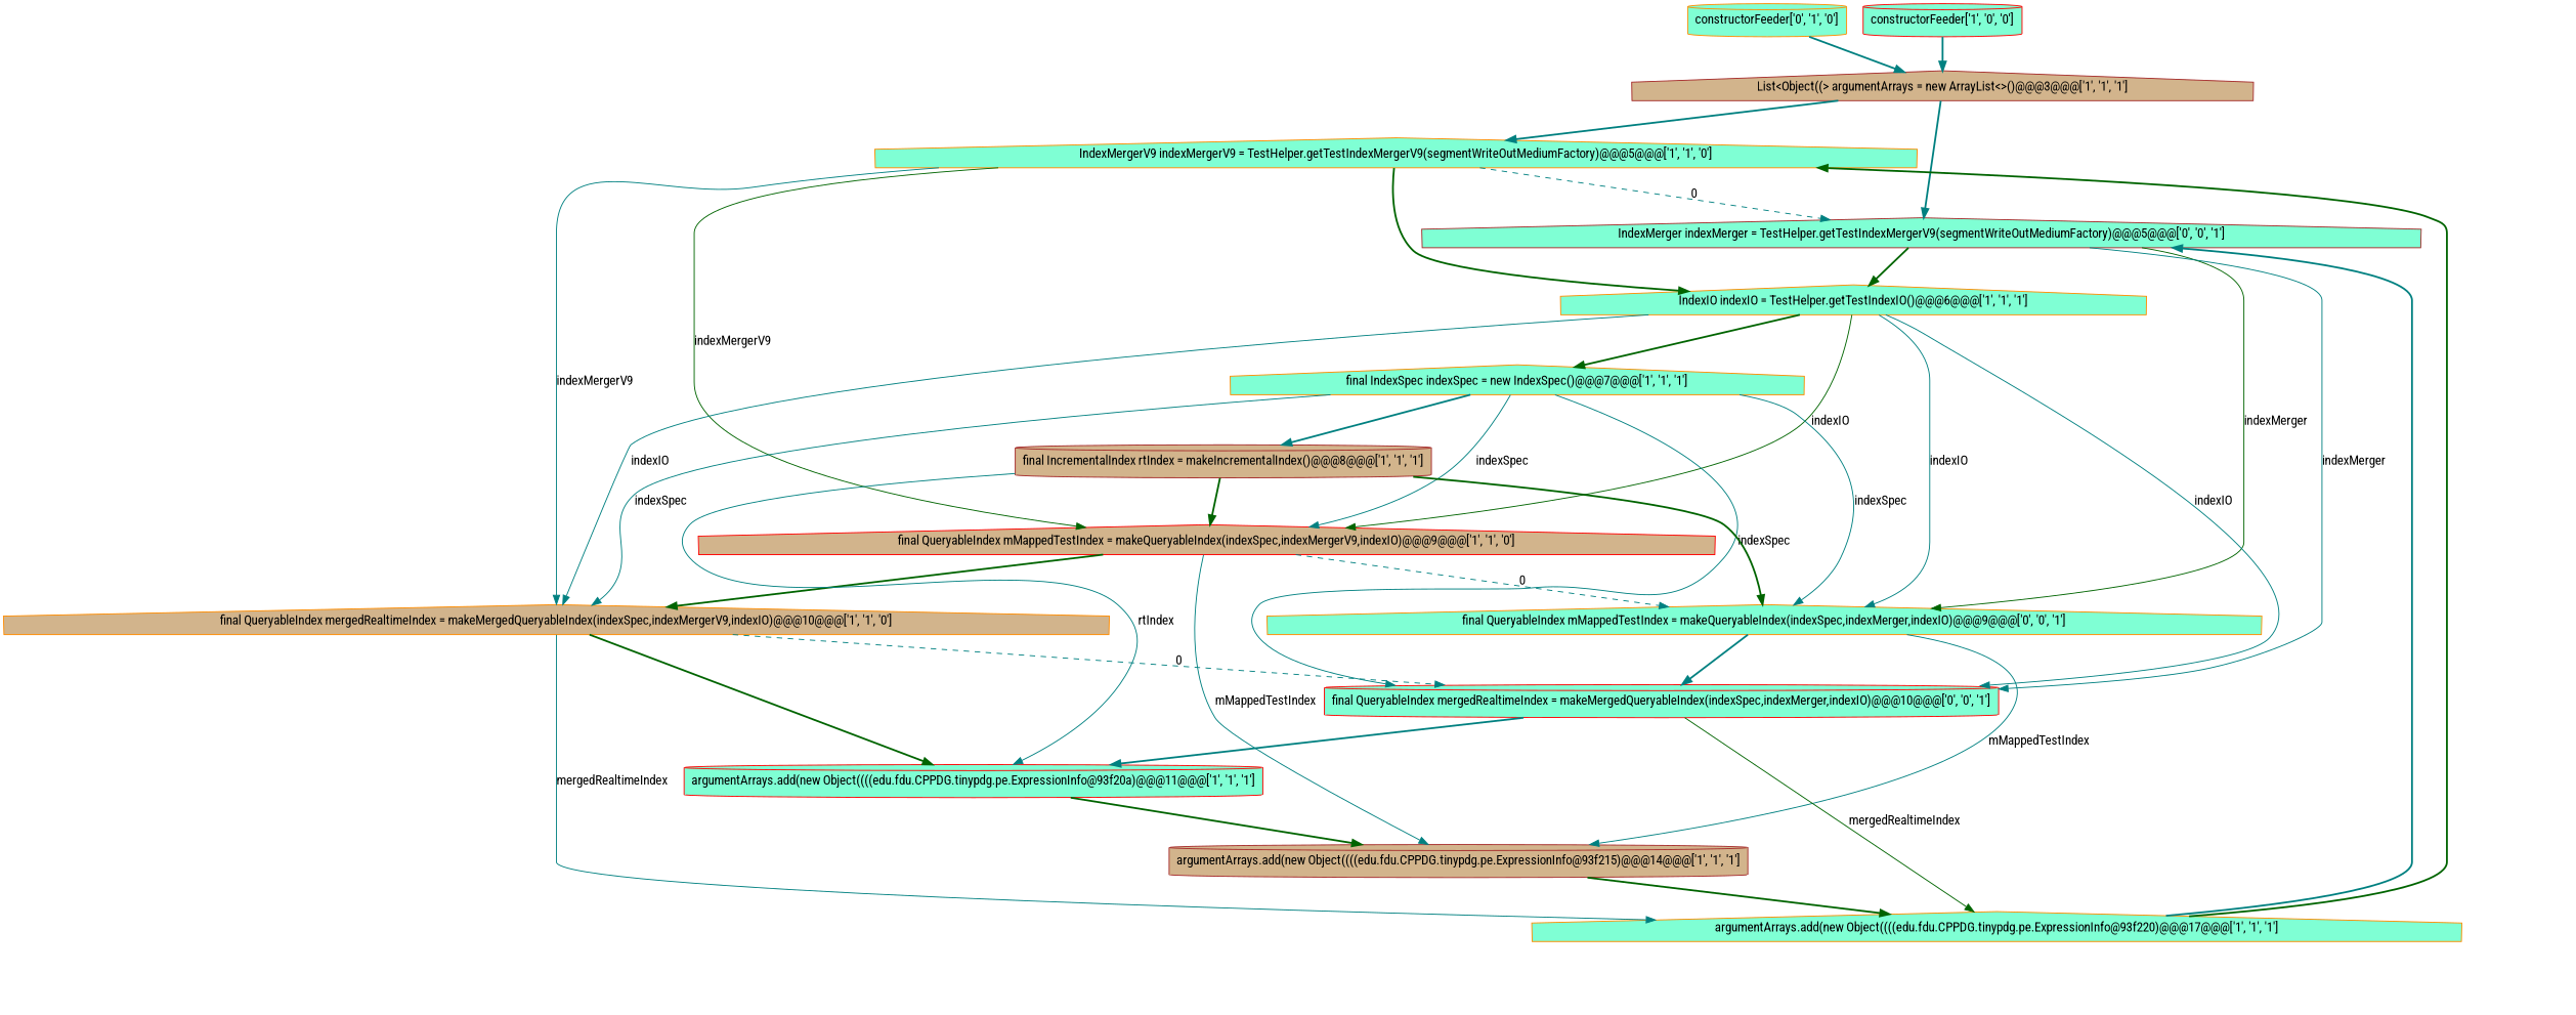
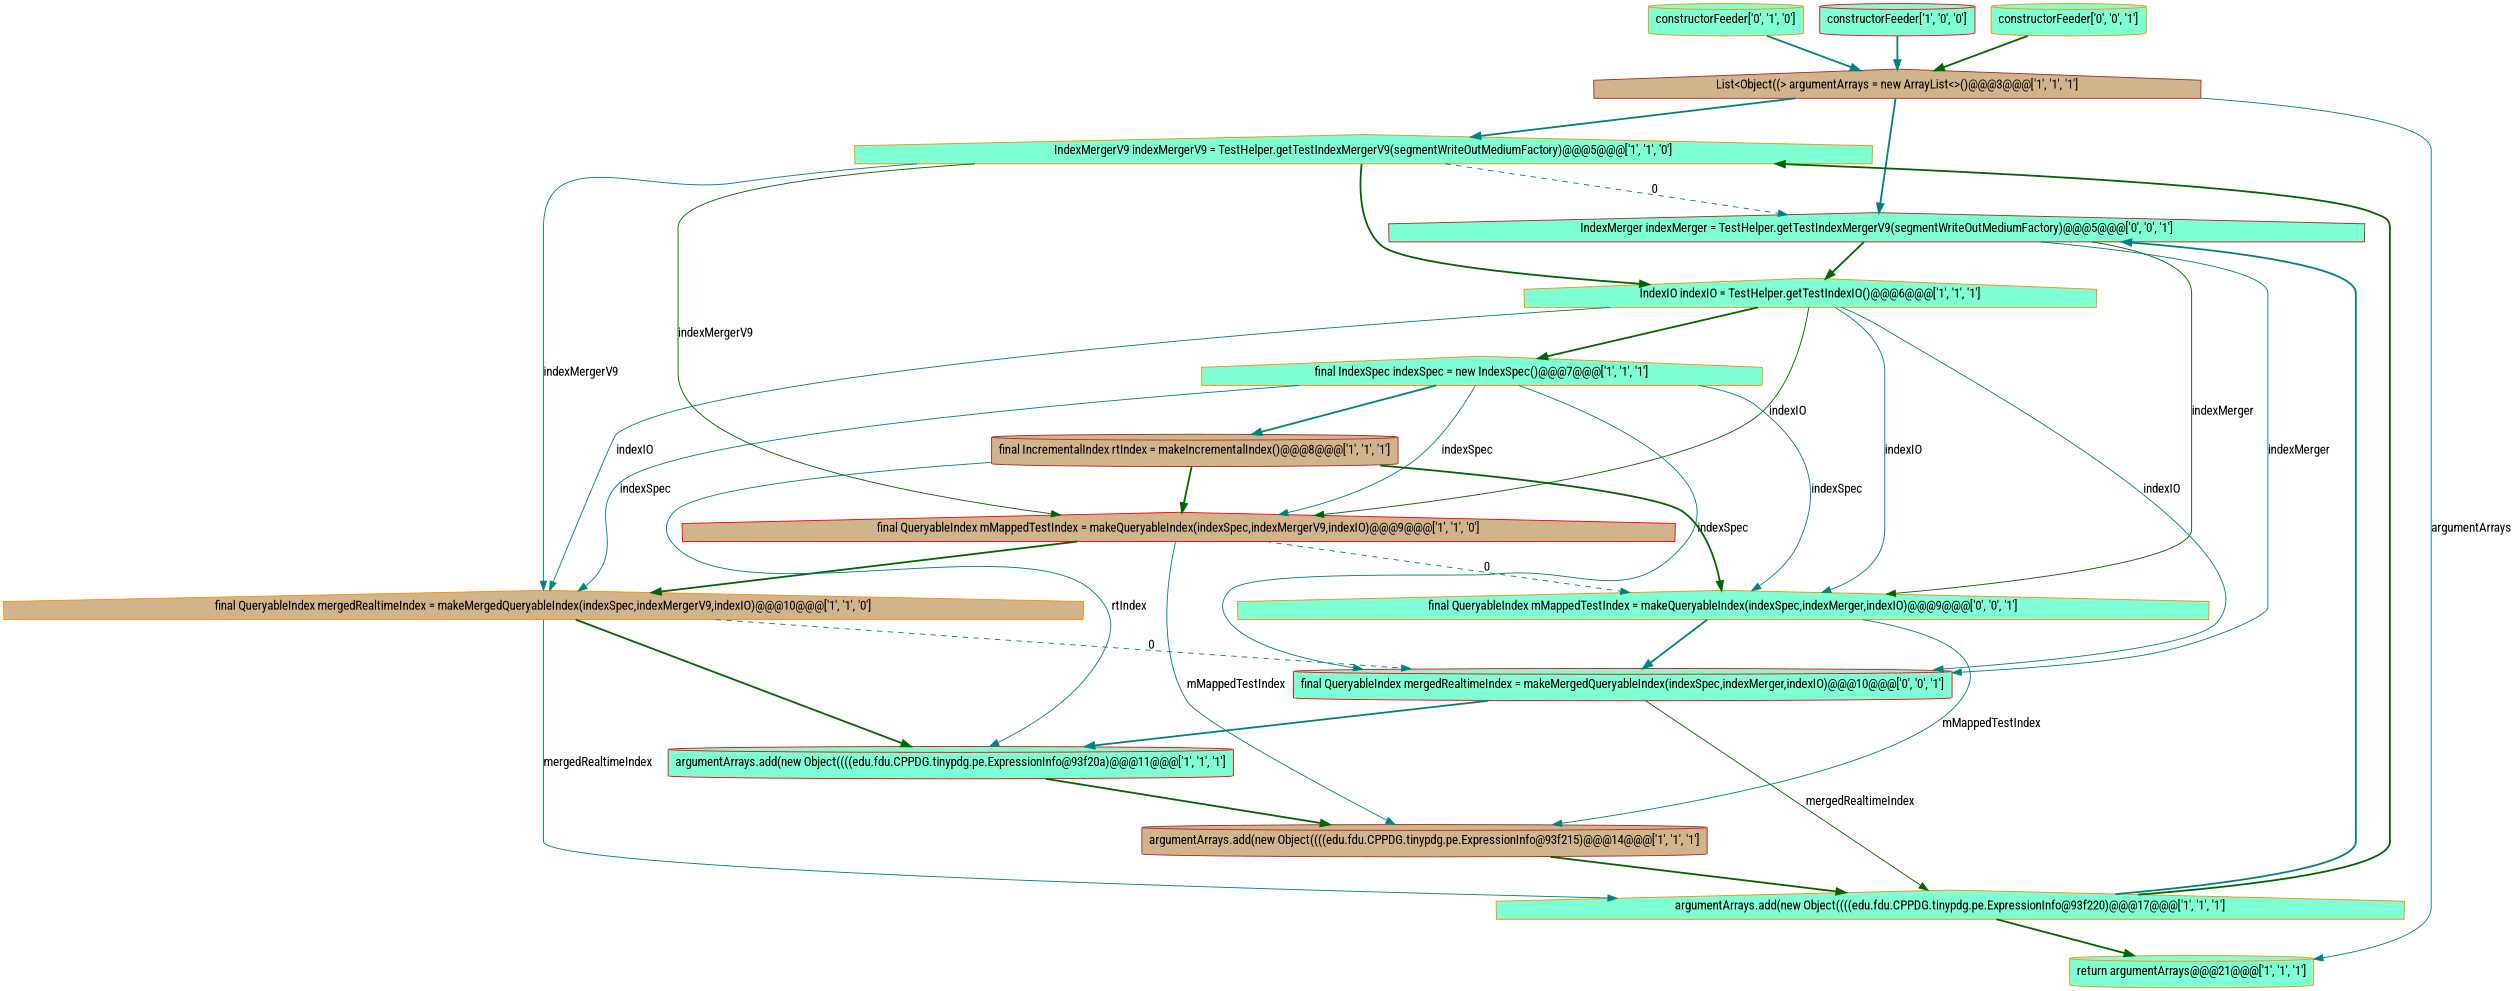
  digraph {
    fontname="Roboto Condensed"
    node [color=darkorange fillcolor=aquamarine fontname="Roboto Condensed" shape=house style=filled]
    edge [color=teal fontname="Roboto Condensed" style=bold]
    n1 [label="constructorFeeder['0', '1', '0']" shape=cylinder]
    n2 [color=brown fillcolor=tan label="List<Object((> argumentArrays = new ArrayList<>()@@@3@@@['1', '1', '1']"]
    n3 [label="IndexMergerV9 indexMergerV9 = TestHelper.getTestIndexMergerV9(segmentWriteOutMediumFactory)@@@5@@@['1', '1', '0']"]
    n4 [color=brown label="IndexMerger indexMerger = TestHelper.getTestIndexMergerV9(segmentWriteOutMediumFactory)@@@5@@@['0', '0', '1']"]
+   n5 [label="return argumentArrays@@@21@@@['1', '1', '1']" shape=cylinder]
    n6 [label="argumentArrays.add(new Object((((edu.fdu.CPPDG.tinypdg.pe.ExpressionInfo@93f220)@@@17@@@['1', '1', '1']"]
    n7 [color=red fillcolor=tan label="final QueryableIndex mMappedTestIndex = makeQueryableIndex(indexSpec,indexMergerV9,indexIO)@@@9@@@['1', '1', '0']"]
    n8 [fillcolor=tan label="final QueryableIndex mergedRealtimeIndex = makeMergedQueryableIndex(indexSpec,indexMergerV9,indexIO)@@@10@@@['1', '1', '0']"]
    n9 [label="IndexIO indexIO = TestHelper.getTestIndexIO()@@@6@@@['1', '1', '1']"]
    n10 [label="final QueryableIndex mMappedTestIndex = makeQueryableIndex(indexSpec,indexMerger,indexIO)@@@9@@@['0', '0', '1']"]
    n11 [color=red label="final QueryableIndex mergedRealtimeIndex = makeMergedQueryableIndex(indexSpec,indexMerger,indexIO)@@@10@@@['0', '0', '1']" shape=cylinder]
    n12 [color=brown fillcolor=tan label="argumentArrays.add(new Object((((edu.fdu.CPPDG.tinypdg.pe.ExpressionInfo@93f215)@@@14@@@['1', '1', '1']" shape=cylinder]
    n13 [color=red label="argumentArrays.add(new Object((((edu.fdu.CPPDG.tinypdg.pe.ExpressionInfo@93f20a)@@@11@@@['1', '1', '1']" shape=cylinder]
    n14 [color=red label="constructorFeeder['1', '0', '0']" shape=cylinder]
    n15 [label="final IndexSpec indexSpec = new IndexSpec()@@@7@@@['1', '1', '1']"]
+   n16 [label="constructorFeeder['0', '0', '1']" shape=cylinder]
    n17 [color=brown fillcolor=tan label="final IncrementalIndex rtIndex = makeIncrementalIndex()@@@8@@@['1', '1', '1']" shape=cylinder]
    n1 -> n2
    n2 -> n3
    n2 -> n4
+   n2 -> n5 [label=argumentArrays style=solid]
    n3 -> n4 [label=0 style=dashed]
    n3 -> n7 [color=darkgreen label=indexMergerV9 style=solid]
    n3 -> n8 [label=indexMergerV9 style=solid]
    n3 -> n9 [color=darkgreen]
    n4 -> n9 [color=darkgreen]
    n4 -> n10 [color=darkgreen label=indexMerger style=solid]
    n4 -> n11 [label=indexMerger style=solid]
    n6 -> n3 [color=darkgreen]
    n6 -> n4
+   n6 -> n5 [color=darkgreen]
    n7 -> n8 [color=darkgreen]
    n7 -> n10 [label=0 style=dashed]
    n7 -> n12 [label=mMappedTestIndex style=solid]
    n8 -> n6 [label=mergedRealtimeIndex style=solid]
    n8 -> n11 [label=0 style=dashed]
    n8 -> n13 [color=darkgreen]
    n9 -> n7 [color=darkgreen label=indexIO style=solid]
    n9 -> n8 [label=indexIO style=solid]
    n9 -> n10 [label=indexIO style=solid]
    n9 -> n11 [label=indexIO style=solid]
    n9 -> n15 [color=darkgreen]
    n10 -> n11
    n10 -> n12 [label=mMappedTestIndex style=solid]
    n11 -> n6 [color=darkgreen label=mergedRealtimeIndex style=solid]
    n11 -> n13
    n12 -> n6 [color=darkgreen]
    n13 -> n12 [color=darkgreen]
    n14 -> n2
    n15 -> n7 [label=indexSpec style=solid]
    n15 -> n8 [label=indexSpec style=solid]
    n15 -> n10 [label=indexSpec style=solid]
    n15 -> n11 [label=indexSpec style=solid]
    n15 -> n17
+   n16 -> n2 [color=darkgreen]
    n17 -> n7 [color=darkgreen]
    n17 -> n10 [color=darkgreen]
    n17 -> n13 [label=rtIndex style=solid]
  }
